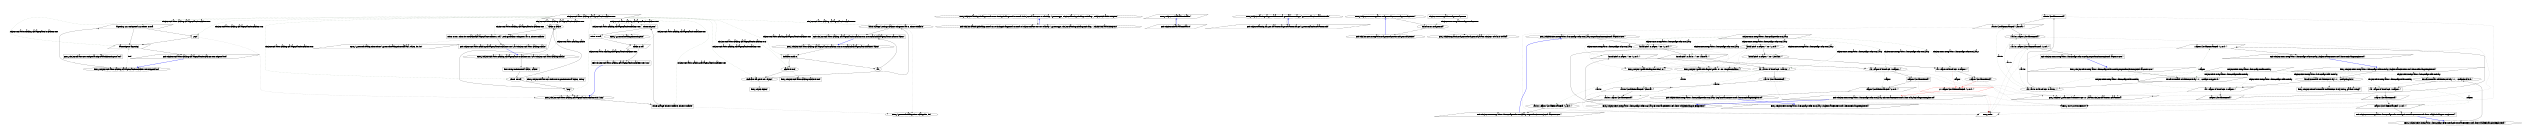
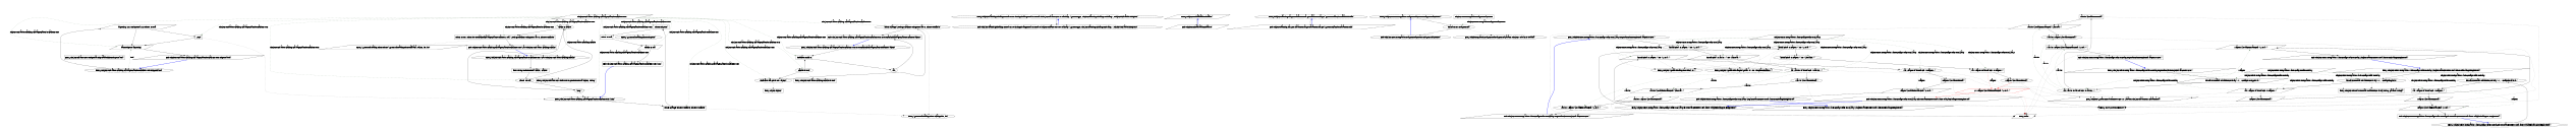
  digraph {
    node [cluster="Ninject.Tests.Integration.WhenConfiguredFromCSharp.DependenciesAreInjectedViaConstructor()" file="ProviderTests.cs" shape=ellipse]
    edge [arrowhead=tee style=solid]
    n1 [cluster="System.Threading.Timer.Dispose()" file="BindingConfiguration.cs" label="Entry System.Threading.Timer.Dispose()" span="0-0"]
    n2 [cluster="Ninject.Activation.Caching.GarbageCollectionCachePruner.Dispose(bool)" file="BindingConfiguration.cs" label="Entry Ninject.Activation.Caching.GarbageCollectionCachePruner.Dispose(bool)" span="42-42"]
    n3 [cluster="Ninject.Activation.Caching.GarbageCollectionCachePruner.Dispose(bool)" file="BindingConfiguration.cs" label="disposing && !IsDisposed && _timer != null" shape=parallelogram span="44-44"]
    n4 [cluster="Ninject.Activation.Caching.GarbageCollectionCachePruner.Dispose(bool)" file="BindingConfiguration.cs" label="base.Dispose(disposing)" shape=parallelogram span="48-48"]
    n5 [cluster="Ninject.Activation.Caching.GarbageCollectionCachePruner.Dispose(bool)" file="BindingConfiguration.cs" label="Stop()" shape=box span="45-45"]
    n6 [cluster="Ninject.Activation.Caching.GarbageCollectionCachePruner.Dispose(bool)" file="BindingConfiguration.cs" label="Exit Ninject.Activation.Caching.GarbageCollectionCachePruner.Dispose(bool)" shape=parallelogram span="42-42"]
    n7 [cluster="Ninject.Infrastructure.Disposal.DisposableObject.Dispose(bool)" file="BindingConfiguration.cs" label="Entry Ninject.Infrastructure.Disposal.DisposableObject.Dispose(bool)" shape=box span="49-49"]
    n8 [cluster="Ninject.Activation.Caching.GarbageCollectionCachePruner.Stop()" file="BindingConfiguration.cs" label="Entry Ninject.Activation.Caching.GarbageCollectionCachePruner.Stop()" span="69-69"]
    n9 [cluster="Ninject.Activation.Caching.GarbageCollectionCachePruner.Stop()" file="BindingConfiguration.cs" label="_timer.Change(Timeout.Infinite, Timeout.Infinite)" shape=box span="71-71"]
    n10 [cluster="Ninject.Activation.Caching.GarbageCollectionCachePruner.Start(Ninject.Activation.Caching.ICache)" file="BindingConfiguration.cs" label="Entry Ninject.Activation.Caching.GarbageCollectionCachePruner.Start(Ninject.Activation.Caching.ICache)" span="55-55"]
    n11 [cluster="Ninject.Activation.Caching.GarbageCollectionCachePruner.Start(Ninject.Activation.Caching.ICache)" file="BindingConfiguration.cs" label="Ensure.ArgumentNotNull(cache, ''cache'')" shape=box span="57-57"]
    n12 [cluster="Ninject.Activation.Caching.GarbageCollectionCachePruner.Start(Ninject.Activation.Caching.ICache)" file="BindingConfiguration.cs" label="Cache = cache" span="62-62"]
    n13 [cluster="Ninject.Activation.Caching.GarbageCollectionCachePruner.Start(Ninject.Activation.Caching.ICache)" file="BindingConfiguration.cs" label="_timer != null" span="59-59"]
    n14 [cluster="Ninject.Infrastructure.Ensure.ArgumentNotNull(object, string)" file="BindingConfiguration.cs" label="Entry Ninject.Infrastructure.Ensure.ArgumentNotNull(object, string)" shape=box span="24-24"]
    n15 [cluster="Ninject.Activation.Caching.GarbageCollectionCachePruner.Start(Ninject.Activation.Caching.ICache)" file="BindingConfiguration.cs" label="_timer = new Timer(PruneCacheIfGarbageCollectorHasRun, null, Settings.CachePruningIntervalMs, Timeout.Infinite)" shape=box span="63-63"]
    n16 [cluster="Ninject.Activation.Caching.GarbageCollectionCachePruner.Start(Ninject.Activation.Caching.ICache)" file="BindingConfiguration.cs" label="Stop()" span="60-60"]
    n17 [cluster="Ninject.Activation.Caching.GarbageCollectionCachePruner.Start(Ninject.Activation.Caching.ICache)" file="BindingConfiguration.cs" label="Exit Ninject.Activation.Caching.GarbageCollectionCachePruner.Start(Ninject.Activation.Caching.ICache)" shape=box span="55-55"]
    n18 [cluster="System.Threading.Timer.Timer(System.Threading.TimerCallback, object, int, int)" file="BindingConfiguration.cs" label="Entry System.Threading.Timer.Timer(System.Threading.TimerCallback, object, int, int)" shape=parallelogram span="0-0"]
    n19 [cluster="object.Object()" file="BindingConfiguration.cs" label="Entry object.Object()" shape=box span="0-0"]
    n20 [cluster="Ninject.Activation.Caching.GarbageCollectionCachePruner.Stop()" file="BindingConfiguration.cs" label="_timer.Dispose()" shape=box span="72-72"]
    n21 [cluster="System.Threading.Timer.Change(int, int)" file="BindingConfiguration.cs" label="Entry System.Threading.Timer.Change(int, int)" span="0-0"]
    n22 [cluster="Ninject.Activation.Caching.GarbageCollectionCachePruner.Stop()" file="BindingConfiguration.cs" label="_timer = null" shape=box span="73-73"]
    n23 [cluster="Ninject.Activation.Caching.GarbageCollectionCachePruner.Stop()" file="BindingConfiguration.cs" label="Cache = null" shape=parallelogram span="74-74"]
    n24 [cluster="Ninject.Activation.Caching.GarbageCollectionCachePruner.Stop()" file="BindingConfiguration.cs" label="Exit Ninject.Activation.Caching.GarbageCollectionCachePruner.Stop()" shape=box span="69-69"]
    n25 [cluster="Ninject.Activation.Caching.GarbageCollectionCachePruner.PruneCacheIfGarbageCollectorHasRun(object)" file="BindingConfiguration.cs" label="Entry Ninject.Activation.Caching.GarbageCollectionCachePruner.PruneCacheIfGarbageCollectorHasRun(object)" span="77-77"]
    n26 [cluster="Ninject.Activation.Caching.GarbageCollectionCachePruner.PruneCacheIfGarbageCollectorHasRun(object)" file="BindingConfiguration.cs" label="_indicator.IsAlive" shape=box span="79-79"]
    n27 [cluster="Ninject.Activation.Caching.GarbageCollectionCachePruner.PruneCacheIfGarbageCollectorHasRun(object)" file="BindingConfiguration.cs" label="var;" span="80-80"]
    n28 [cluster="Ninject.Activation.Caching.GarbageCollectionCachePruner.PruneCacheIfGarbageCollectorHasRun(object)" file="BindingConfiguration.cs" label="Cache.Prune()" span="82-82"]
    n29 [cluster="Ninject.Activation.Caching.GarbageCollectionCachePruner.PruneCacheIfGarbageCollectorHasRun(object)" file="BindingConfiguration.cs" label="Exit Ninject.Activation.Caching.GarbageCollectionCachePruner.PruneCacheIfGarbageCollectorHasRun(object)" shape=box span="77-77"]
    n30 [cluster="Ninject.Activation.Caching.GarbageCollectionCachePruner.PruneCacheIfGarbageCollectorHasRun(object)" file="BindingConfiguration.cs" label="_indicator.Target = new object()" span="83-83"]
    n31 [cluster="Ninject.Activation.Caching.ICache.Prune()" file="BindingConfiguration.cs" label="Entry Ninject.Activation.Caching.ICache.Prune()" shape=box span="44-44"]
    n32 [cluster="Ninject.Activation.Caching.GarbageCollectionCachePruner.PruneCacheIfGarbageCollectorHasRun(object)" file="BindingConfiguration.cs" label="_timer.Change(Settings.CachePruningIntervalMs, Timeout.Infinite)" span="85-85"]
    n33 [file="BindingConfiguration.cs" label="Ninject.Activation.Caching.GarbageCollectionCachePruner" shape=parallelogram cluster=""]
    n34 [cluster="Ninject.Planning.Bindings.Resolvers.IMissingBindingResolver.Resolve(Ninject.Infrastructure.Multimap<System.Type, Ninject.Planning.Bindings.IBinding>, Ninject.Activation.IRequest)" file="ConstructorArgumentTests.cs" label="Entry Ninject.Planning.Bindings.Resolvers.IMissingBindingResolver.Resolve(Ninject.Infrastructure.Multimap<System.Type, Ninject.Planning.Bindings.IBinding>, Ninject.Activation.IRequest)" span="33-33"]
    n35 [cluster="Ninject.Planning.Bindings.Resolvers.IMissingBindingResolver.Resolve(Ninject.Infrastructure.Multimap<System.Type, Ninject.Planning.Bindings.IBinding>, Ninject.Activation.IRequest)" file="ConstructorArgumentTests.cs" label="Exit Ninject.Planning.Bindings.Resolvers.IMissingBindingResolver.Resolve(Ninject.Infrastructure.Multimap<System.Type, Ninject.Planning.Bindings.IBinding>, Ninject.Activation.IRequest)" span="33-33"]
    n36 [cluster="Ninject.IInitializable.Initialize()" file="ExceptionFormatter.cs" label="Entry Ninject.IInitializable.Initialize()" shape=parallelogram span="6-6"]
    n37 [cluster="Ninject.IInitializable.Initialize()" file="ExceptionFormatter.cs" label="Exit Ninject.IInitializable.Initialize()" shape=parallelogram span="6-6"]
    n38 [cluster="Ninject.Planning.Targets.ParameterTarget.ParameterTarget(System.Reflection.ParameterInfo)" file="ExtensionsForAssembly.cs" label="Entry Ninject.Planning.Targets.ParameterTarget.ParameterTarget(System.Reflection.ParameterInfo)" span="17-17"]
    n39 [cluster="Ninject.Planning.Targets.ParameterTarget.ParameterTarget(System.Reflection.ParameterInfo)" file="ExtensionsForAssembly.cs" label="Exit Ninject.Planning.Targets.ParameterTarget.ParameterTarget(System.Reflection.ParameterInfo)" shape=parallelogram span="17-17"]
    n40 [cluster="Ninject.Tests.Integration.RubyKernelContext.RubyKernelContext()" label="Entry Ninject.Tests.Integration.RubyKernelContext.RubyKernelContext()" span="12-12"]
    n41 [cluster="Ninject.Tests.Integration.RubyKernelContext.RubyKernelContext()" label="kernel = new RubyKernel()" span="14-14"]
    n42 [cluster="Ninject.Tests.Integration.RubyKernelContext.RubyKernelContext()" label="Exit Ninject.Tests.Integration.RubyKernelContext.RubyKernelContext()" span="12-12"]
    n43 [cluster="Ninject.Dynamic.RubyKernel.RubyKernel(params Ninject.Modules.IModule[])" label="Entry Ninject.Dynamic.RubyKernel.RubyKernel(params Ninject.Modules.IModule[])" span="18-18"]
    n44 [label="Entry Ninject.Tests.Integration.WhenConfiguredFromCSharp.DependenciesAreInjectedViaConstructor()" span="44-44"]
    n45 [label="kernel.Bind<IWeapon>().To<Sword>()" span="46-46"]
    n46 [label="kernel.Bind<IWarrior>().To<Samurai>()" shape=parallelogram span="47-47"]
    n47 [cluster="Ninject.Syntax.BindingRoot.Bind<T>()" label="Entry Ninject.Syntax.BindingRoot.Bind<T>()" span="34-34"]
    n48 [cluster="Ninject.Syntax.IBindingToSyntax<T>.To<TImplementation>()" label="Entry Ninject.Syntax.IBindingToSyntax<T>.To<TImplementation>()" span="39-39"]
    n49 [label="var warrior = kernel.Get<IWarrior>()" span="49-49"]
    n50 [label="warrior.ShouldNotBeNull()" span="51-51"]
    n51 [label="warrior.ShouldBeInstanceOf<Samurai>()" shape=parallelogram span="52-52"]
    n52 [label="warrior.Weapon.ShouldNotBeNull()" shape=parallelogram span="53-53"]
    n53 [label="warrior.Weapon.ShouldBeInstanceOf<Sword>()" span="54-54"]
    n54 [cluster="Ninject.Syntax.IResolutionRoot.Get<T>(params Ninject.Parameters.IParameter[])" label="Entry Ninject.Syntax.IResolutionRoot.Get<T>(params Ninject.Parameters.IParameter[])" shape=parallelogram span="41-41"]
    n55 [cluster="Unk.ShouldNotBeNull" label="Entry Unk.ShouldNotBeNull" shape=box]
    n56 [cluster="Unk.>" label="Entry Unk.>" shape=parallelogram]
    n57 [label="Exit Ninject.Tests.Integration.WhenConfiguredFromCSharp.DependenciesAreInjectedViaConstructor()" shape=parallelogram span="44-44"]
    n58 [cluster="Ninject.Tests.Integration.WhenConfiguredFromRuby.SingleInstanceIsReturnedWhenOneBindingIsRegistered()" label="Entry Ninject.Tests.Integration.WhenConfiguredFromRuby.SingleInstanceIsReturnedWhenOneBindingIsRegistered()" shape=parallelogram span="62-62"]
    n59 [cluster="Ninject.Tests.Integration.WhenConfiguredFromRuby.SingleInstanceIsReturnedWhenOneBindingIsRegistered()" label="kernel.AutoLoadModulesRecursively(''~'', ''config_single.rb'')" span="64-64"]
    n60 [cluster="Ninject.Tests.Integration.WhenConfiguredFromRuby.SingleInstanceIsReturnedWhenOneBindingIsRegistered()" label="var weapon = kernel.Get<IWeapon>()" shape=parallelogram span="66-66"]
    n61 [cluster="Ninject.IKernel.AutoLoadModulesRecursively(string, params string[])" label="Entry Ninject.IKernel.AutoLoadModulesRecursively(string, params string[])" shape=box span="125-125"]
    n62 [cluster="Ninject.Tests.Integration.WhenConfiguredFromRuby.SingleInstanceIsReturnedWhenOneBindingIsRegistered()" label="weapon.ShouldNotBeNull()" shape=parallelogram span="68-68"]
    n63 [cluster="Ninject.Tests.Integration.WhenConfiguredFromRuby.SingleInstanceIsReturnedWhenOneBindingIsRegistered()" label="weapon.ShouldBeInstanceOf<Sword>()" shape=parallelogram span="69-69"]
    n64 [cluster="Ninject.Tests.Integration.WhenConfiguredFromRuby.SingleInstanceIsReturnedWhenOneBindingIsRegistered()" label="Exit Ninject.Tests.Integration.WhenConfiguredFromRuby.SingleInstanceIsReturnedWhenOneBindingIsRegistered()" shape=parallelogram span="62-62"]
    n65 [cluster="Ninject.Tests.Integration.WhenConfiguredFromRuby.DependenciesAreInjectedViaConstructor()" label="Entry Ninject.Tests.Integration.WhenConfiguredFromRuby.DependenciesAreInjectedViaConstructor()" shape=parallelogram span="84-84"]
    n66 [cluster="Ninject.Tests.Integration.WhenConfiguredFromRuby.DependenciesAreInjectedViaConstructor()" label="kernel.AutoLoadModulesRecursively(''~'', ''config_two_types.rb'')" shape=parallelogram span="86-86"]
    n67 [cluster="Ninject.Tests.Integration.WhenConfiguredFromRuby.DependenciesAreInjectedViaConstructor()" label="var warrior = kernel.Get<IWarrior>()" span="88-88"]
    n68 [cluster="Ninject.Tests.Integration.WhenConfiguredFromRuby.DependenciesAreInjectedViaConstructor()" label="warrior.ShouldNotBeNull()" shape=box span="90-90"]
    n69 [cluster="Ninject.Tests.Integration.WhenConfiguredFromRuby.DependenciesAreInjectedViaConstructor()" label="warrior.ShouldBeInstanceOf<Samurai>()" shape=parallelogram span="91-91"]
    n70 [cluster="Ninject.Tests.Integration.WhenConfiguredFromRuby.DependenciesAreInjectedViaConstructor()" label="warrior.Weapon.ShouldNotBeNull()" span="92-92"]
    n71 [cluster="Ninject.Tests.Integration.WhenConfiguredFromRuby.DependenciesAreInjectedViaConstructor()" label="warrior.Weapon.ShouldBeInstanceOf<Sword>()" shape=box span="93-93"]
    n72 [cluster="Ninject.Tests.Integration.WhenConfiguredFromRuby.DependenciesAreInjectedViaConstructor()" label="Exit Ninject.Tests.Integration.WhenConfiguredFromRuby.DependenciesAreInjectedViaConstructor()" shape=box span="84-84"]
    n73 [cluster="Ninject.Tests.Integration.WhenConfiguredFromCSharp.SingleInstanceIsReturnedWhenOneBindingIsRegistered()" label="Entry Ninject.Tests.Integration.WhenConfiguredFromCSharp.SingleInstanceIsReturnedWhenOneBindingIsRegistered()" shape=parallelogram span="21-21"]
    n74 [cluster="Ninject.Tests.Integration.WhenConfiguredFromCSharp.SingleInstanceIsReturnedWhenOneBindingIsRegistered()" label="kernel.Bind<IWeapon>().To<Sword>()" shape=parallelogram span="23-23"]
    n75 [cluster="Ninject.Tests.Integration.WhenConfiguredFromCSharp.SingleInstanceIsReturnedWhenOneBindingIsRegistered()" label="var weapon = kernel.Get<IWeapon>()" span="25-25"]
    n76 [cluster="Ninject.Tests.Integration.WhenConfiguredFromCSharp.SingleInstanceIsReturnedWhenOneBindingIsRegistered()" label="weapon.ShouldNotBeNull()" shape=box span="27-27"]
    n77 [cluster="Ninject.Tests.Integration.WhenConfiguredFromCSharp.SingleInstanceIsReturnedWhenOneBindingIsRegistered()" label="weapon.ShouldBeInstanceOf<Sword>()" shape=parallelogram span="28-28"]
    n78 [cluster="Ninject.Tests.Integration.WhenConfiguredFromCSharp.SingleInstanceIsReturnedWhenOneBindingIsRegistered()" label="Exit Ninject.Tests.Integration.WhenConfiguredFromCSharp.SingleInstanceIsReturnedWhenOneBindingIsRegistered()" span="21-21"]
    n79 [cluster="Ninject.Tests.Integration.WhenConfiguredFromRuby.FirstInstanceIsReturnedWhenMultipleBindingsAreRegistered()" label="Entry Ninject.Tests.Integration.WhenConfiguredFromRuby.FirstInstanceIsReturnedWhenMultipleBindingsAreRegistered()" span="73-73"]
    n80 [cluster="Ninject.Tests.Integration.WhenConfiguredFromRuby.FirstInstanceIsReturnedWhenMultipleBindingsAreRegistered()" label="kernel.AutoLoadModulesRecursively(''~'', ''config_double.rb'')" span="75-75"]
    n81 [cluster="Ninject.Tests.Integration.WhenConfiguredFromRuby.FirstInstanceIsReturnedWhenMultipleBindingsAreRegistered()" label="var weapon = kernel.Get<IWeapon>()" shape=box span="77-77"]
    n82 [cluster="Ninject.Tests.Integration.WhenConfiguredFromRuby.FirstInstanceIsReturnedWhenMultipleBindingsAreRegistered()" label="weapon.ShouldNotBeNull()" shape=parallelogram span="79-79"]
    n83 [cluster="Ninject.Tests.Integration.WhenConfiguredFromRuby.FirstInstanceIsReturnedWhenMultipleBindingsAreRegistered()" label="weapon.ShouldBeInstanceOf<Sword>()" shape=parallelogram span="80-80"]
    n84 [cluster="Ninject.Tests.Integration.WhenConfiguredFromRuby.FirstInstanceIsReturnedWhenMultipleBindingsAreRegistered()" label="Exit Ninject.Tests.Integration.WhenConfiguredFromRuby.FirstInstanceIsReturnedWhenMultipleBindingsAreRegistered()" shape=box span="73-73"]
    n85 [cluster="Ninject.Tests.Integration.WhenConfiguredFromCSharp.FirstInstanceIsReturnedWhenMultipleBindingsAreRegistered()" label="Entry Ninject.Tests.Integration.WhenConfiguredFromCSharp.FirstInstanceIsReturnedWhenMultipleBindingsAreRegistered()" span="32-32"]
    n86 [cluster="Ninject.Tests.Integration.WhenConfiguredFromCSharp.FirstInstanceIsReturnedWhenMultipleBindingsAreRegistered()" label="kernel.Bind<IWeapon>().To<Sword>()" span="34-34"]
    n87 [cluster="Ninject.Tests.Integration.WhenConfiguredFromCSharp.FirstInstanceIsReturnedWhenMultipleBindingsAreRegistered()" label="kernel.Bind<IWeapon>().To<Shuriken>()" span="35-35"]
    n88 [cluster="Ninject.Tests.Integration.WhenConfiguredFromCSharp.FirstInstanceIsReturnedWhenMultipleBindingsAreRegistered()" label="var weapon = kernel.Get<IWeapon>()" shape=box span="37-37"]
    n89 [cluster="Ninject.Tests.Integration.WhenConfiguredFromCSharp.FirstInstanceIsReturnedWhenMultipleBindingsAreRegistered()" label="weapon.ShouldNotBeNull()" span="39-39"]
    n90 [cluster="Ninject.Tests.Integration.WhenConfiguredFromCSharp.FirstInstanceIsReturnedWhenMultipleBindingsAreRegistered()" color=red community=0 label="2: weapon.ShouldBeInstanceOf<Sword>()" shape=parallelogram span="40-40"]
    n91 [cluster="Ninject.Tests.Integration.WhenConfiguredFromCSharp.FirstInstanceIsReturnedWhenMultipleBindingsAreRegistered()" label="Exit Ninject.Tests.Integration.WhenConfiguredFromCSharp.FirstInstanceIsReturnedWhenMultipleBindingsAreRegistered()" shape=parallelogram span="32-32"]
    n92 [label="Ninject.Tests.Integration.RubyKernelContext" shape=box cluster=""]
    n93 [label="Ninject.Tests.Integration.WhenConfiguredFromCSharp" shape=parallelogram cluster=""]
    n94 [label="Ninject.Tests.Integration.WhenConfiguredFromRuby" shape=parallelogram cluster=""]
    n2 -> n3
    n2 -> n4 [color=darkseagreen4 label=bool style=dashed]
    n3 -> n4 [arrowhead=diamond]
    n3 -> n5 [arrowhead=diamond]
    n4 -> n6 [arrowhead=diamond]
    n4 -> n7 [style=dotted]
    n5 -> n4 [arrowhead=diamond]
    n5 -> n8 [style=dotted]
    n6 -> n2 [color=blue style=bold]
    n8 -> n9 [arrowhead=diamond]
    n9 -> n20 [arrowhead=diamond]
    n9 -> n21 [style=dotted]
    n10 -> n11
    n10 -> n12 [color=darkseagreen4 label="Ninject.Activation.Caching.ICache" style=dashed]
    n11 -> n13
    n11 -> n14 [style=dotted]
    n12 -> n15 [arrowhead=diamond]
    n13 -> n12
    n13 -> n16 [arrowhead=diamond]
    n15 -> n17 [arrowhead=diamond]
    n15 -> n18 [style=dotted]
    n16 -> n8 [arrowhead=diamond style=dotted]
    n16 -> n12
    n17 -> n10 [color=blue style=bold]
    n20 -> n1 [style=dotted]
    n20 -> n22
    n22 -> n23 [arrowhead=diamond]
    n23 -> n24
    n24 -> n8 [color=blue style=bold]
    n25 -> n26 [arrowhead=diamond]
    n26 -> n27 [arrowhead=diamond]
-   n26 -> n28 [arrowhead=diamond]
+   n28 -> n26 [arrowhead=diamond]
    n27 -> n29 [arrowhead=diamond]
    n28 -> n30 [arrowhead=diamond]
    n28 -> n31 [style=dotted]
    n29 -> n25 [color=blue style=bold]
    n30 -> n19 [style=dotted]
    n30 -> n32
    n32 -> n21 [style=dotted]
    n32 -> n29 [arrowhead=diamond]
-   n33 -> n3 [arrowhead=diamond color=darkseagreen4 label="Ninject.Activation.Caching.GarbageCollectionCachePruner" style=dashed]
    n33 -> n4 [color=darkseagreen4 label="Ninject.Activation.Caching.GarbageCollectionCachePruner" style=dashed]
    n33 -> n5 [arrowhead=diamond color=darkseagreen4 label="Ninject.Activation.Caching.GarbageCollectionCachePruner" style=dashed]
    n33 -> n9 [color=darkseagreen4 label="Ninject.Activation.Caching.GarbageCollectionCachePruner" style=dashed]
    n33 -> n12 [color=darkseagreen4 label="Ninject.Activation.Caching.GarbageCollectionCachePruner" style=dashed]
    n33 -> n13 [color=darkseagreen4 label="Ninject.Activation.Caching.GarbageCollectionCachePruner" style=dashed]
    n33 -> n15 [color=darkseagreen4 label="Ninject.Activation.Caching.GarbageCollectionCachePruner" style=dashed]
    n33 -> n16 [color=darkseagreen4 label="Ninject.Activation.Caching.GarbageCollectionCachePruner" style=dashed]
    n33 -> n20 [arrowhead=diamond color=darkseagreen4 label="Ninject.Activation.Caching.GarbageCollectionCachePruner" style=dashed]
    n33 -> n22 [color=darkseagreen4 label="Ninject.Activation.Caching.GarbageCollectionCachePruner" style=dashed]
    n33 -> n23 [color=darkseagreen4 label="Ninject.Activation.Caching.GarbageCollectionCachePruner" style=dashed]
    n33 -> n26 [arrowhead=diamond color=darkseagreen4 label="Ninject.Activation.Caching.GarbageCollectionCachePruner" style=dashed]
    n33 -> n28 [color=darkseagreen4 label="Ninject.Activation.Caching.GarbageCollectionCachePruner" style=dashed]
    n33 -> n30 [color=darkseagreen4 label="Ninject.Activation.Caching.GarbageCollectionCachePruner" style=dashed]
    n33 -> n32 [color=darkseagreen4 label="Ninject.Activation.Caching.GarbageCollectionCachePruner" style=dashed]
    n34 -> n35 [arrowhead=diamond]
    n35 -> n34 [arrowhead=diamond color=blue style=bold]
    n36 -> n37
    n37 -> n36 [color=blue style=bold]
    n38 -> n39
    n39 -> n38 [color=blue style=bold]
    n40 -> n41
    n41 -> n42
    n41 -> n43 [arrowhead=diamond style=dotted]
    n42 -> n40 [color=blue style=bold]
    n44 -> n45
    n45 -> n46
    n45 -> n47 [arrowhead=diamond style=dotted]
    n45 -> n48 [style=dotted]
    n46 -> n47 [arrowhead=diamond style=dotted]
    n46 -> n48 [arrowhead=diamond style=dotted]
    n46 -> n49
    n49 -> n50
    n49 -> n51 [arrowhead=diamond color=darkseagreen4 label=warrior style=dashed]
    n49 -> n52 [arrowhead=diamond color=darkseagreen4 label=warrior style=dashed]
    n49 -> n53 [arrowhead=diamond color=darkseagreen4 label=warrior style=dashed]
    n49 -> n54 [style=dotted]
    n50 -> n51
    n50 -> n55 [style=dotted]
    n51 -> n52 [arrowhead=diamond]
    n51 -> n56 [arrowhead=diamond style=dotted]
    n52 -> n53 [arrowhead=diamond]
    n52 -> n55 [arrowhead=diamond style=dotted]
    n53 -> n56 [arrowhead=diamond style=dotted]
    n53 -> n57 [arrowhead=diamond]
    n57 -> n44 [color=blue style=bold]
    n58 -> n59
    n59 -> n60 [arrowhead=diamond]
    n59 -> n61 [arrowhead=diamond style=dotted]
    n60 -> n54 [style=dotted]
    n60 -> n62 [arrowhead=diamond]
    n60 -> n63 [arrowhead=diamond color=darkseagreen4 label=weapon style=dashed]
    n62 -> n55 [arrowhead=diamond style=dotted]
    n62 -> n63 [arrowhead=diamond]
    n63 -> n56 [style=dotted]
    n63 -> n64 [arrowhead=diamond]
    n64 -> n58 [color=blue style=bold]
    n65 -> n66
    n66 -> n61 [style=dotted]
    n66 -> n67
    n67 -> n54 [style=dotted]
    n67 -> n68
    n67 -> n69 [color=darkseagreen4 label=warrior style=dashed]
    n67 -> n70 [arrowhead=diamond color=darkseagreen4 label=warrior style=dashed]
    n67 -> n71 [color=darkseagreen4 label=warrior style=dashed]
    n68 -> n55 [arrowhead=diamond style=dotted]
    n68 -> n69
    n69 -> n56 [style=dotted]
    n69 -> n70
    n70 -> n55 [arrowhead=diamond style=dotted]
    n70 -> n71 [arrowhead=diamond]
    n71 -> n56 [arrowhead=diamond style=dotted]
    n71 -> n72
    n72 -> n65 [arrowhead=diamond color=blue style=bold]
    n73 -> n74
    n74 -> n47 [arrowhead=diamond style=dotted]
    n74 -> n48 [arrowhead=diamond style=dotted]
    n74 -> n75 [arrowhead=diamond]
    n75 -> n54 [style=dotted]
    n75 -> n76
    n75 -> n77 [color=darkseagreen4 label=weapon style=dashed]
    n76 -> n55 [style=dotted]
    n76 -> n77
    n77 -> n56 [arrowhead=diamond style=dotted]
    n77 -> n78
    n78 -> n73 [arrowhead=diamond color=blue style=bold]
    n79 -> n80
    n80 -> n61 [arrowhead=diamond style=dotted]
    n80 -> n81 [arrowhead=diamond]
    n81 -> n54 [style=dotted]
    n81 -> n82
    n81 -> n83 [color=darkseagreen4 label=weapon style=dashed]
    n82 -> n55 [arrowhead=diamond style=dotted]
    n82 -> n83 [arrowhead=diamond]
    n83 -> n56 [arrowhead=diamond style=dotted]
    n83 -> n84 [arrowhead=diamond]
    n84 -> n79 [color=blue style=bold]
    n85 -> n86 [arrowhead=diamond]
    n86 -> n47 [arrowhead=diamond style=dotted]
    n86 -> n48 [arrowhead=diamond style=dotted]
    n86 -> n87 [arrowhead=diamond]
    n87 -> n47 [arrowhead=diamond style=dotted]
    n87 -> n48 [style=dotted]
    n87 -> n88 [arrowhead=diamond]
    n88 -> n54 [style=dotted]
    n88 -> n89 [arrowhead=diamond]
    n88 -> n90 [color=red label=weapon style=dashed]
    n89 -> n55 [style=dotted]
    n89 -> n90 [arrowhead=diamond color=red]
    n90 -> n56 [arrowhead=diamond color=red style=dotted]
    n90 -> n91 [color=red]
    n91 -> n85 [arrowhead=diamond color=blue style=bold]
    n92 -> n41 [arrowhead=diamond color=darkseagreen4 label="Ninject.Tests.Integration.RubyKernelContext" style=dashed]
    n93 -> n45 [arrowhead=diamond color=darkseagreen4 label="Ninject.Tests.Integration.WhenConfiguredFromCSharp" style=dashed]
    n93 -> n46 [arrowhead=diamond color=darkseagreen4 label="Ninject.Tests.Integration.WhenConfiguredFromCSharp" style=dashed]
    n93 -> n49 [arrowhead=diamond color=darkseagreen4 label="Ninject.Tests.Integration.WhenConfiguredFromCSharp" style=dashed]
    n93 -> n74 [arrowhead=diamond color=darkseagreen4 label="Ninject.Tests.Integration.WhenConfiguredFromCSharp" style=dashed]
    n93 -> n75 [color=darkseagreen4 label="Ninject.Tests.Integration.WhenConfiguredFromCSharp" style=dashed]
    n93 -> n86 [arrowhead=diamond color=darkseagreen4 label="Ninject.Tests.Integration.WhenConfiguredFromCSharp" style=dashed]
    n93 -> n87 [arrowhead=diamond color=darkseagreen4 label="Ninject.Tests.Integration.WhenConfiguredFromCSharp" style=dashed]
    n93 -> n88 [arrowhead=diamond color=darkseagreen4 label="Ninject.Tests.Integration.WhenConfiguredFromCSharp" style=dashed]
    n94 -> n59 [arrowhead=diamond color=darkseagreen4 label="Ninject.Tests.Integration.WhenConfiguredFromRuby" style=dashed]
    n94 -> n60 [color=darkseagreen4 label="Ninject.Tests.Integration.WhenConfiguredFromRuby" style=dashed]
    n94 -> n66 [arrowhead=diamond color=darkseagreen4 label="Ninject.Tests.Integration.WhenConfiguredFromRuby" style=dashed]
    n94 -> n67 [arrowhead=diamond color=darkseagreen4 label="Ninject.Tests.Integration.WhenConfiguredFromRuby" style=dashed]
    n94 -> n80 [arrowhead=diamond color=darkseagreen4 label="Ninject.Tests.Integration.WhenConfiguredFromRuby" style=dashed]
    n94 -> n81 [arrowhead=diamond color=darkseagreen4 label="Ninject.Tests.Integration.WhenConfiguredFromRuby" style=dashed]
  }
